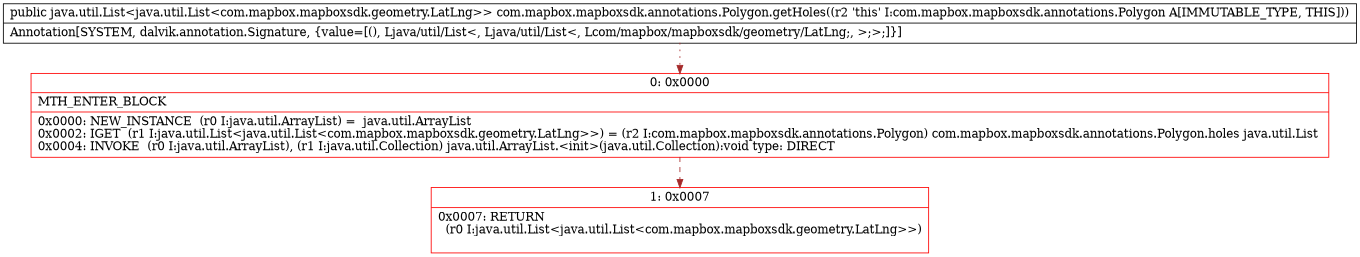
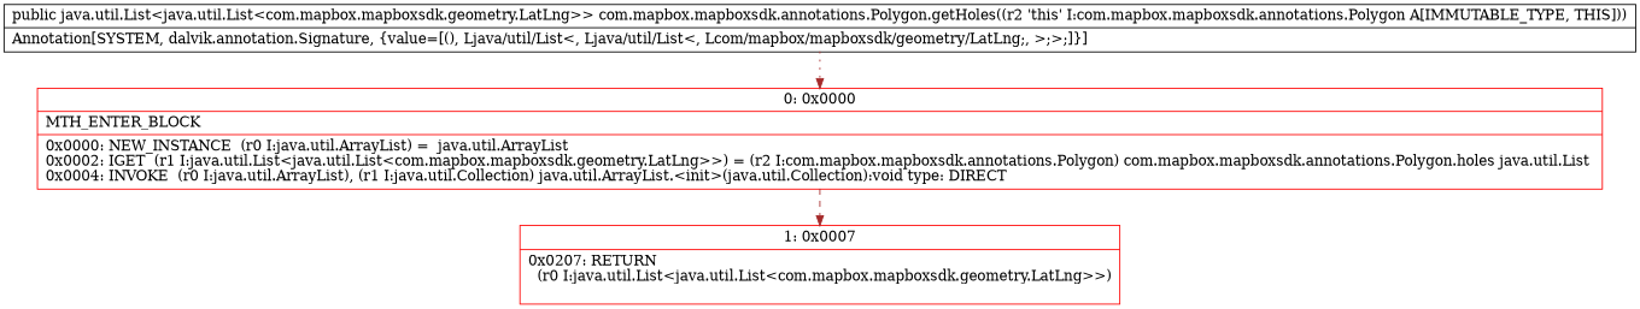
  digraph {
    node [shape=record color=red]
    edge [color=brown]
    n1 [label="{0\:\ 0x0000|MTH_ENTER_BLOCK\l|0x0000: NEW_INSTANCE  (r0 I:java.util.ArrayList) =  java.util.ArrayList \l0x0002: IGET  (r1 I:java.util.List\<java.util.List\<com.mapbox.mapboxsdk.geometry.LatLng\>\>) = (r2 I:com.mapbox.mapboxsdk.annotations.Polygon) com.mapbox.mapboxsdk.annotations.Polygon.holes java.util.List \l0x0004: INVOKE  (r0 I:java.util.ArrayList), (r1 I:java.util.Collection) java.util.ArrayList.\<init\>(java.util.Collection):void type: DIRECT \l}"]
-   n2 [label="{1\:\ 0x0007|0x0007: RETURN  \l  (r0 I:java.util.List\<java.util.List\<com.mapbox.mapboxsdk.geometry.LatLng\>\>)\l \l}"]
+   n2 [label="{1\:\ 0x0007|0x0207: RETURN  \l  (r0 I:java.util.List\<java.util.List\<com.mapbox.mapboxsdk.geometry.LatLng\>\>)\l \l}"]
    n3 [label="{public java.util.List\<java.util.List\<com.mapbox.mapboxsdk.geometry.LatLng\>\> com.mapbox.mapboxsdk.annotations.Polygon.getHoles((r2 'this' I:com.mapbox.mapboxsdk.annotations.Polygon A[IMMUTABLE_TYPE, THIS]))  | Annotation[SYSTEM, dalvik.annotation.Signature, \{value=[(), Ljava\/util\/List\<, Ljava\/util\/List\<, Lcom\/mapbox\/mapboxsdk\/geometry\/LatLng;, \>;\>;]\}]\l}" color=black]
    n1 -> n2 [style=dashed]
    n3 -> n1 [style=dotted]
  }
